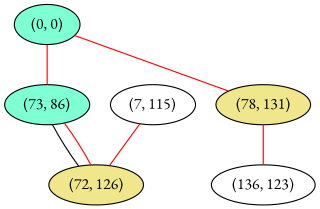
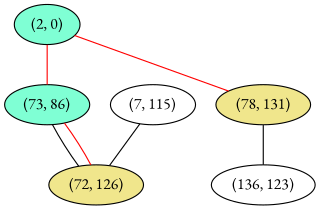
  graph {
    fontname="EB Garamond"
    node [fillcolor=aquamarine fontname="EB Garamond" style=filled]
    edge [color=red fontname="EB Garamond" weight=1]
-   "(0, 0)"
+   "(0, 0)" [label="(2, 0)"]
    "(73, 86)"
    "(78, 131)" [fillcolor=khaki]
    "(72, 126)" [fillcolor=khaki]
    n5 [fillcolor=white label="(7, 115)"]
    "(136, 123)" [fillcolor=white]
    "(0, 0)" -- "(73, 86)" [weight=4]
    "(0, 0)" -- "(78, 131)"
    "(73, 86)" -- "(72, 126)" [color=black]
    "(73, 86)" -- "(72, 126)"
-   "(78, 131)" -- "(136, 123)"
-   n5 -- "(72, 126)" [weight=2]
+   "(78, 131)" -- "(136, 123)" [color=black]
+   n5 -- "(72, 126)" [color=black weight=2]
  }
